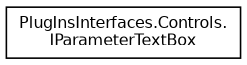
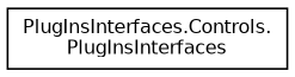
  digraph {
    rankdir=LR
-   n1 [color=black fillcolor=white fontname=Helvetica fontsize=10 height=0.2 label="PlugInsInterfaces.Controls.\lIParameterTextBox" shape=record style=filled width=0.4]
+   n1 [color=black fillcolor=white fontname=Helvetica fontsize=10 height=0.2 label="PlugInsInterfaces.Controls.\lPlugInsInterfaces" shape=record style=filled width=0.4]
  }
